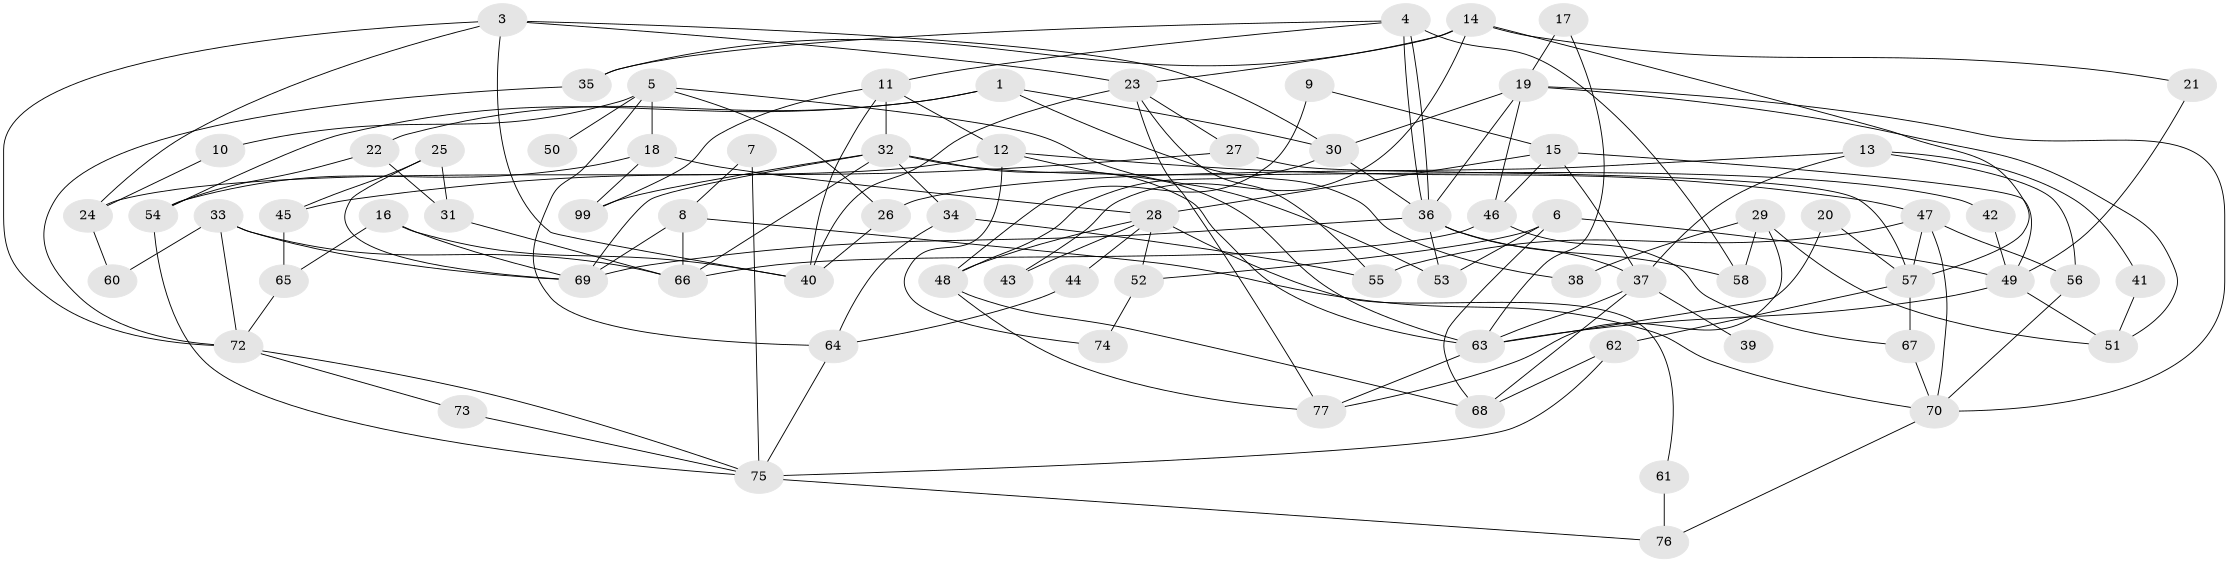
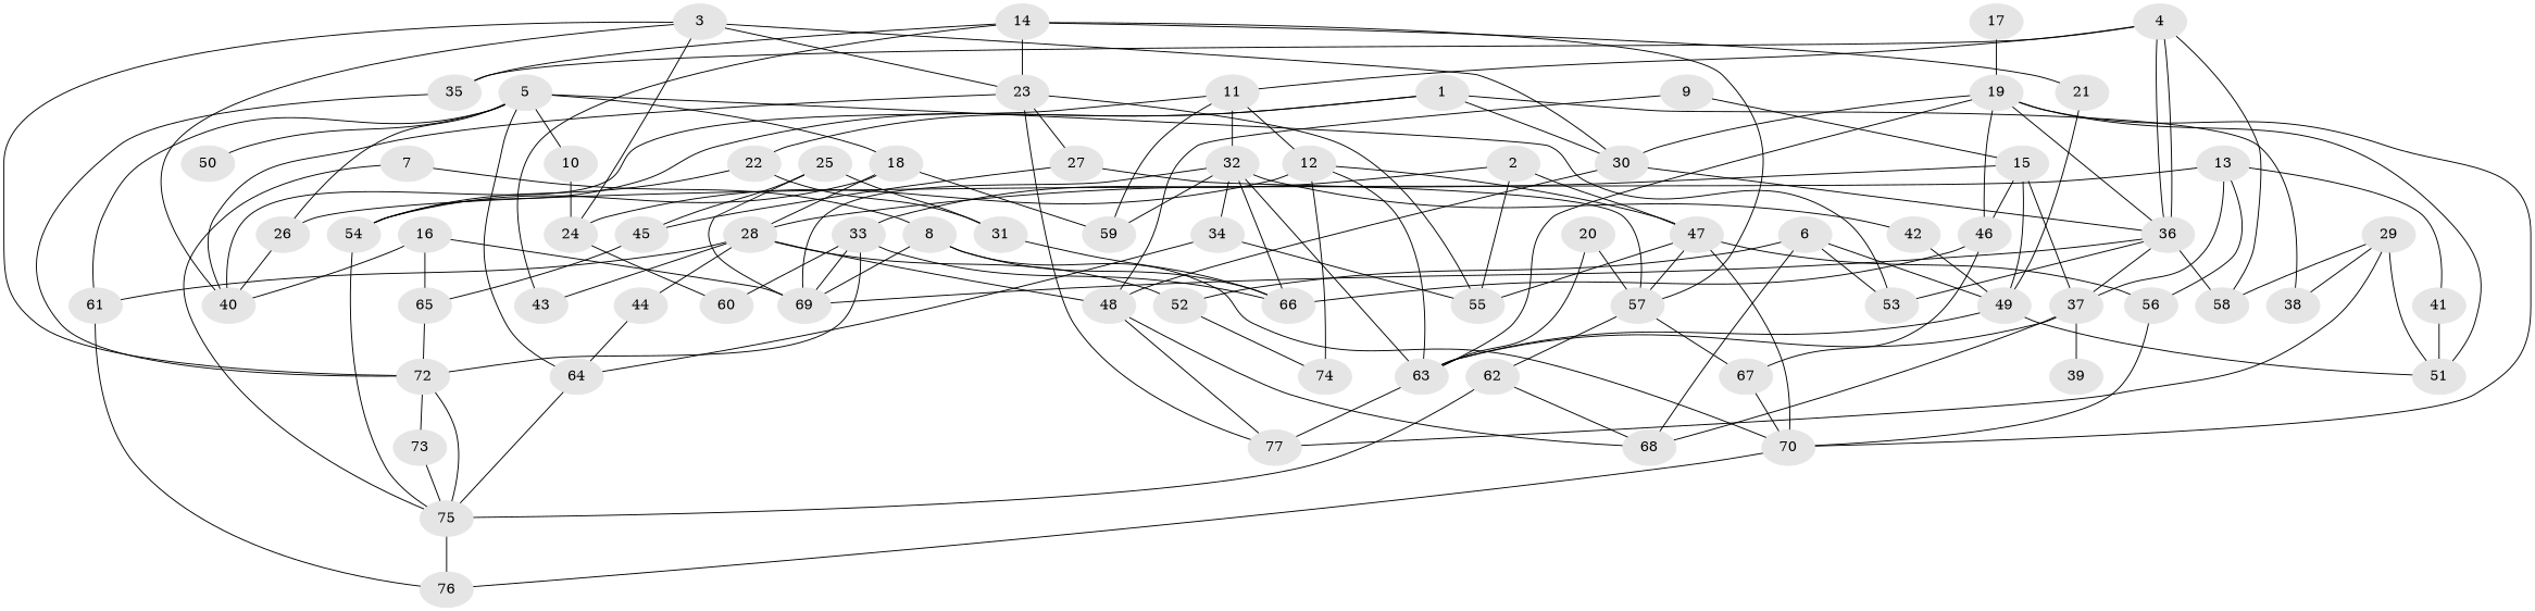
  graph {
    node [color=gray90 style=filled]
    1
    22
    30
    38
    54
    31
    36
    48
    75
+   2
    33
    47
    55
    72
    66
    69
    60
    70
    56
    57
    3
    23
    40
    24
    27
    n26 [label=77]
    73
    4
    11
    35
    58
    12
    32
-   59 [label=99]
+   59
    53
    37
    5
    10
    18
    26
    50
    61
    64
    28
    76
    6
    49
    52
    68
    63
    51
    74
    7
    8
    9
    15
    46
    34
    42
    13
    41
    39
    14
    21
    43
    67
    62
    44
    16
    65
    17
    19
    20
    45
    25
    29
    1 -- 22
    1 -- 30
    1 -- 38
    1 -- 54
    22 -- 54
    22 -- 31
    30 -- 36
    30 -- 48
    54 -- 75
    31 -- 66
    36 -- 69
    36 -- 58
    36 -- 53
    36 -- 37
    48 -- n26
    48 -- 68
    75 -- 76
+   2 -- 33
+   2 -- 47
+   2 -- 55
    33 -- 72
    33 -- 66
    33 -- 69
    33 -- 60
    47 -- 55
    47 -- 70
    47 -- 56
    47 -- 57
    72 -- 75
    72 -- 73
    70 -- 76
    56 -- 70
    57 -- 67
    57 -- 62
    3 -- 30
    3 -- 72
    3 -- 23
    3 -- 40
    3 -- 24
    23 -- 55
    23 -- 40
    23 -- 27
    23 -- n26
    24 -- 60
    27 -- 57
    27 -- 45
    73 -- 75
    4 -- 36
    4 -- 36
    4 -- 11
    4 -- 35
    4 -- 58
    11 -- 40
    11 -- 12
    11 -- 32
    11 -- 59
    35 -- 72
    12 -- 47
    12 -- 24
    12 -- 63
    12 -- 74
    32 -- 66
    32 -- 69
    32 -- 59
    32 -- 63
    32 -- 34
    32 -- 42
    37 -- 68
    37 -- 63
    37 -- 39
    5 -- 53
    5 -- 10
    5 -- 18
    5 -- 26
    5 -- 50
+   5 -- 61
    5 -- 64
    10 -- 24
    18 -- 54
    18 -- 59
    18 -- 28
    26 -- 40
    61 -- 76
    64 -- 75
    28 -- 48
    28 -- 61
    28 -- 52
    28 -- 43
    28 -- 44
    6 -- 53
    6 -- 49
    6 -- 52
    6 -- 68
    49 -- 63
    49 -- 51
    52 -- 74
    63 -- n26
    7 -- 75
    7 -- 8
    8 -- 66
    8 -- 69
    8 -- 70
    9 -- 48
    9 -- 15
    15 -- 37
    15 -- 28
    15 -- 49
    15 -- 46
    46 -- 66
    46 -- 67
    34 -- 55
    34 -- 64
    42 -- 49
    13 -- 56
    13 -- 37
    13 -- 26
    13 -- 41
    41 -- 51
    14 -- 57
    14 -- 23
    14 -- 35
    14 -- 21
    14 -- 43
    21 -- 49
    67 -- 70
    62 -- 75
    62 -- 68
    44 -- 64
    16 -- 69
    16 -- 40
    16 -- 65
    65 -- 72
    17 -- 19
    19 -- 30
    19 -- 36
    19 -- 70
-   17 -- 63
+   19 -- 63
    19 -- 51
    19 -- 46
    20 -- 57
    20 -- 63
    45 -- 65
    25 -- 31
    25 -- 69
    25 -- 45
    29 -- 38
    29 -- n26
    29 -- 58
    29 -- 51
  }
